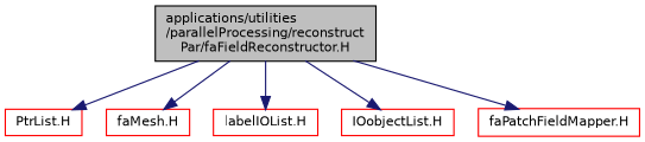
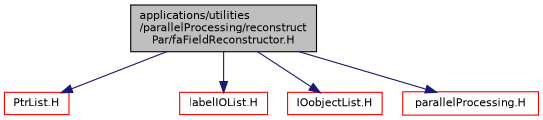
  digraph {
    node [color=red fontname=Helvetica fontsize=10 shape=record]
    edge [color=midnightblue fontname=Helvetica fontsize=10 labelfontname=Helvetica labelfontsize=10 style=solid]
    n1 [color=black fillcolor=grey75 fontcolor=black height=0.2 label="applications/utilities\l/parallelProcessing/reconstruct\lPar/faFieldReconstructor.H" style=filled width=0.4]
    n2 [height=0.2 label="PtrList.H" width=0.4]
-   n3 [height=0.2 label="faMesh.H" width=0.4]
    n4 [height=0.2 label="labelIOList.H" width=0.4]
    n5 [height=0.2 label="IOobjectList.H" width=0.4]
-   n6 [height=0.2 label="faPatchFieldMapper.H" width=0.4]
+   n6 [height=0.2 label="parallelProcessing.H" width=0.4]
    n1 -> n2
-   n1 -> n3
    n1 -> n4
    n1 -> n5
    n1 -> n6
  }
